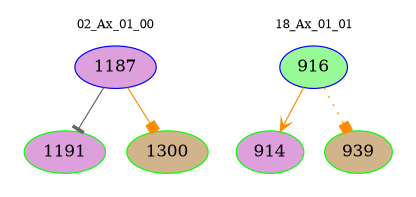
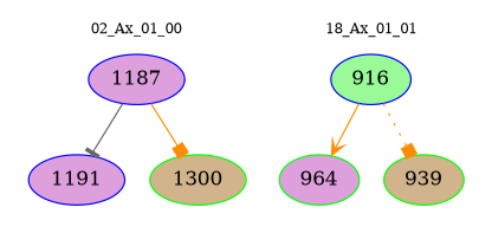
  digraph {
    node [color=green fillcolor=plum style=filled]
    edge [arrowhead=box color=darkorange style=solid]
    n1 [color=blue label=1187]
-   n2 [label=1191]
+   n2 [color=blue label=1191]
    n3 [fillcolor=tan label=1300]
    n4 [color=blue fillcolor=palegreen label=916]
-   n5 [label=914]
+   n5 [label=964]
    n6 [fillcolor=tan label=939]
    subgraph cluster_1 {
      color=white
      fontsize=10
      label="02_Ax_01_00"
      n1
      n2
      n3
    }
    subgraph cluster_2 {
      color=white
      fontsize=10
      label="18_Ax_01_01"
      n4
      n5
      n6
    }
    n1 -> n2 [arrowhead=tee color=gray40]
    n1 -> n3
    n4 -> n5 [arrowhead=vee]
    n4 -> n6 [style=dotted]
  }
